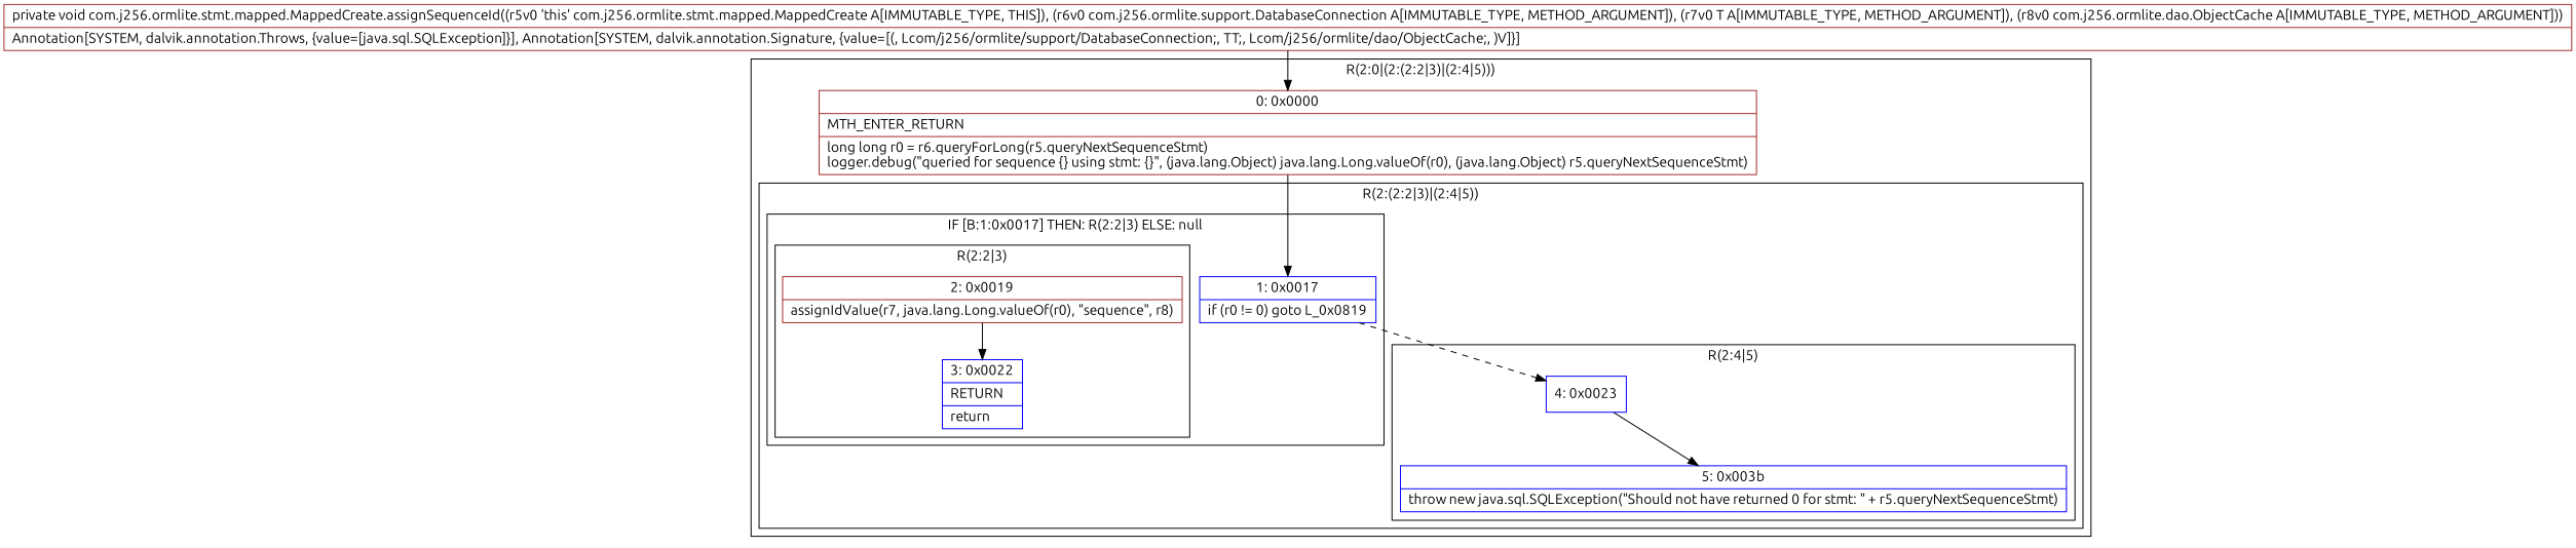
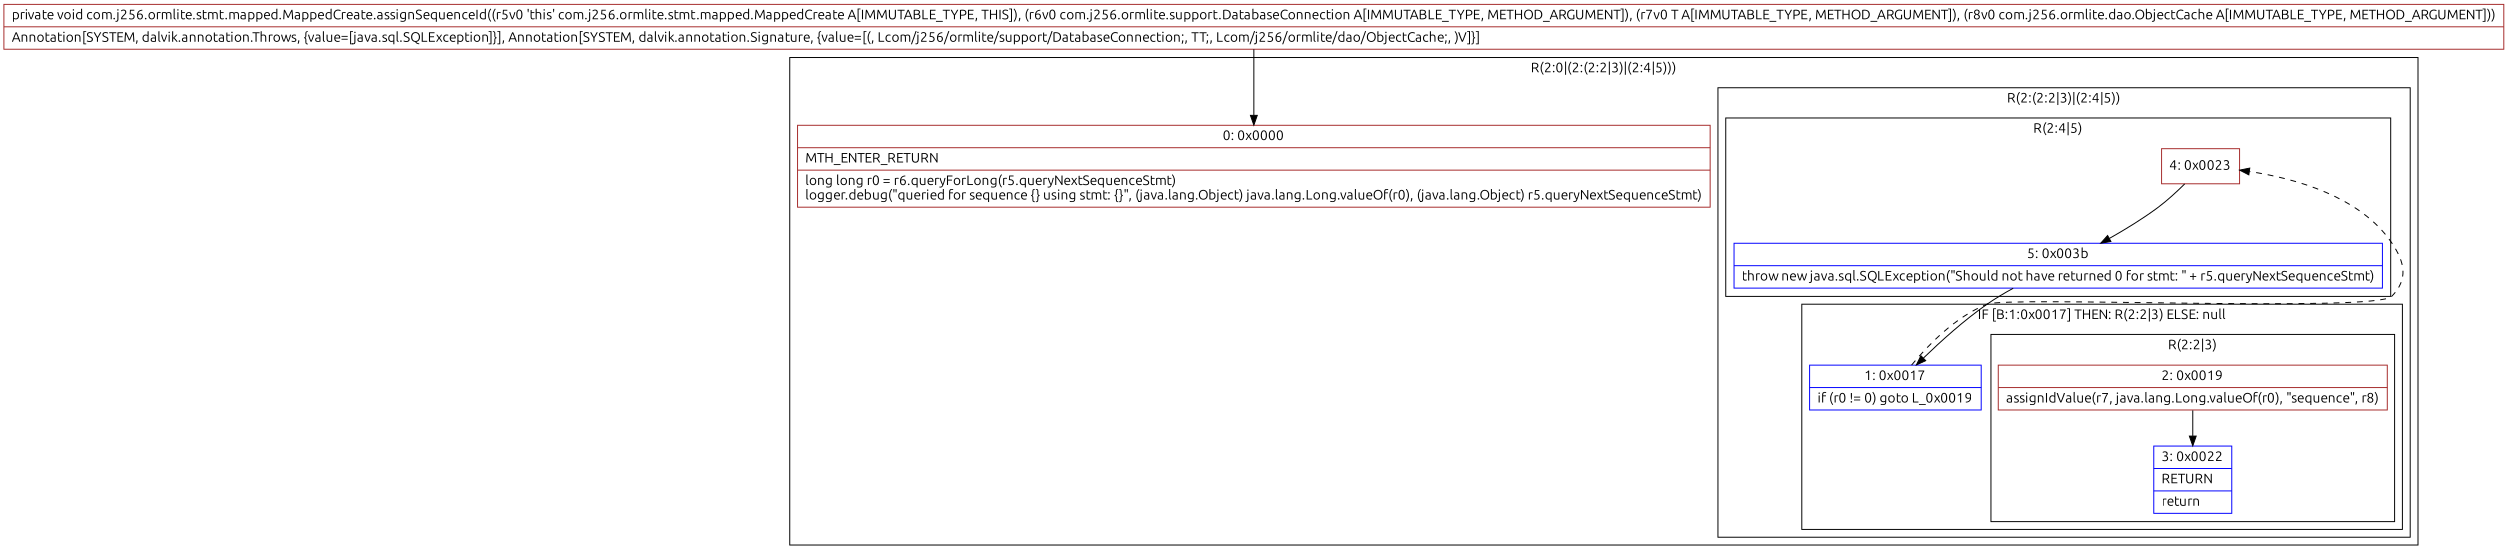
  digraph {
    fontname=Ubuntu
    node [color=blue fontname=Ubuntu shape=record]
    edge [fontname=Ubuntu]
    n1 [color=brown label="{2\:\ 0x0019|assignIdValue(r7, java.lang.Long.valueOf(r0), \"sequence\", r8)\l}"]
    n2 [label="{3\:\ 0x0022|RETURN\l|return\l}"]
-   n3 [label="{1\:\ 0x0017|if (r0 != 0) goto L_0x0819\l}"]
-   n4 [label="{4\:\ 0x0023}"]
+   n3 [label="{1\:\ 0x0017|if (r0 != 0) goto L_0x0019\l}"]
+   n4 [color=brown label="{4\:\ 0x0023}"]
    n5 [label="{5\:\ 0x003b|throw new java.sql.SQLException(\"Should not have returned 0 for stmt: \" + r5.queryNextSequenceStmt)\l}"]
    n6 [color=brown label="{0\:\ 0x0000|MTH_ENTER_RETURN\l|long long r0 = r6.queryForLong(r5.queryNextSequenceStmt)\llogger.debug(\"queried for sequence \{\} using stmt: \{\}\", (java.lang.Object) java.lang.Long.valueOf(r0), (java.lang.Object) r5.queryNextSequenceStmt)\l}"]
    n7 [color=brown label="{private void com.j256.ormlite.stmt.mapped.MappedCreate.assignSequenceId((r5v0 'this' com.j256.ormlite.stmt.mapped.MappedCreate A[IMMUTABLE_TYPE, THIS]), (r6v0 com.j256.ormlite.support.DatabaseConnection A[IMMUTABLE_TYPE, METHOD_ARGUMENT]), (r7v0 T A[IMMUTABLE_TYPE, METHOD_ARGUMENT]), (r8v0 com.j256.ormlite.dao.ObjectCache A[IMMUTABLE_TYPE, METHOD_ARGUMENT]))  | Annotation[SYSTEM, dalvik.annotation.Throws, \{value=[java.sql.SQLException]\}], Annotation[SYSTEM, dalvik.annotation.Signature, \{value=[(, Lcom\/j256\/ormlite\/support\/DatabaseConnection;, TT;, Lcom\/j256\/ormlite\/dao\/ObjectCache;, )V]\}]\l}"]
    subgraph cluster_1 {
      label="R(2:0|(2:(2:2|3)|(2:4|5)))"
      n6
      subgraph cluster_2 {
        label="R(2:(2:2|3)|(2:4|5))"
        subgraph cluster_3 {
          label="IF [B:1:0x0017] THEN: R(2:2|3) ELSE: null"
          n3
          subgraph cluster_4 {
            label="R(2:2|3)"
            n1
            n2
          }
        }
        subgraph cluster_5 {
          label="R(2:4|5)"
          n4
          n5
        }
      }
    }
    n1 -> n2
    n3 -> n4 [style=dashed]
    n4 -> n5
-   n6 -> n3
+   n5 -> n3
    n7 -> n6
  }
